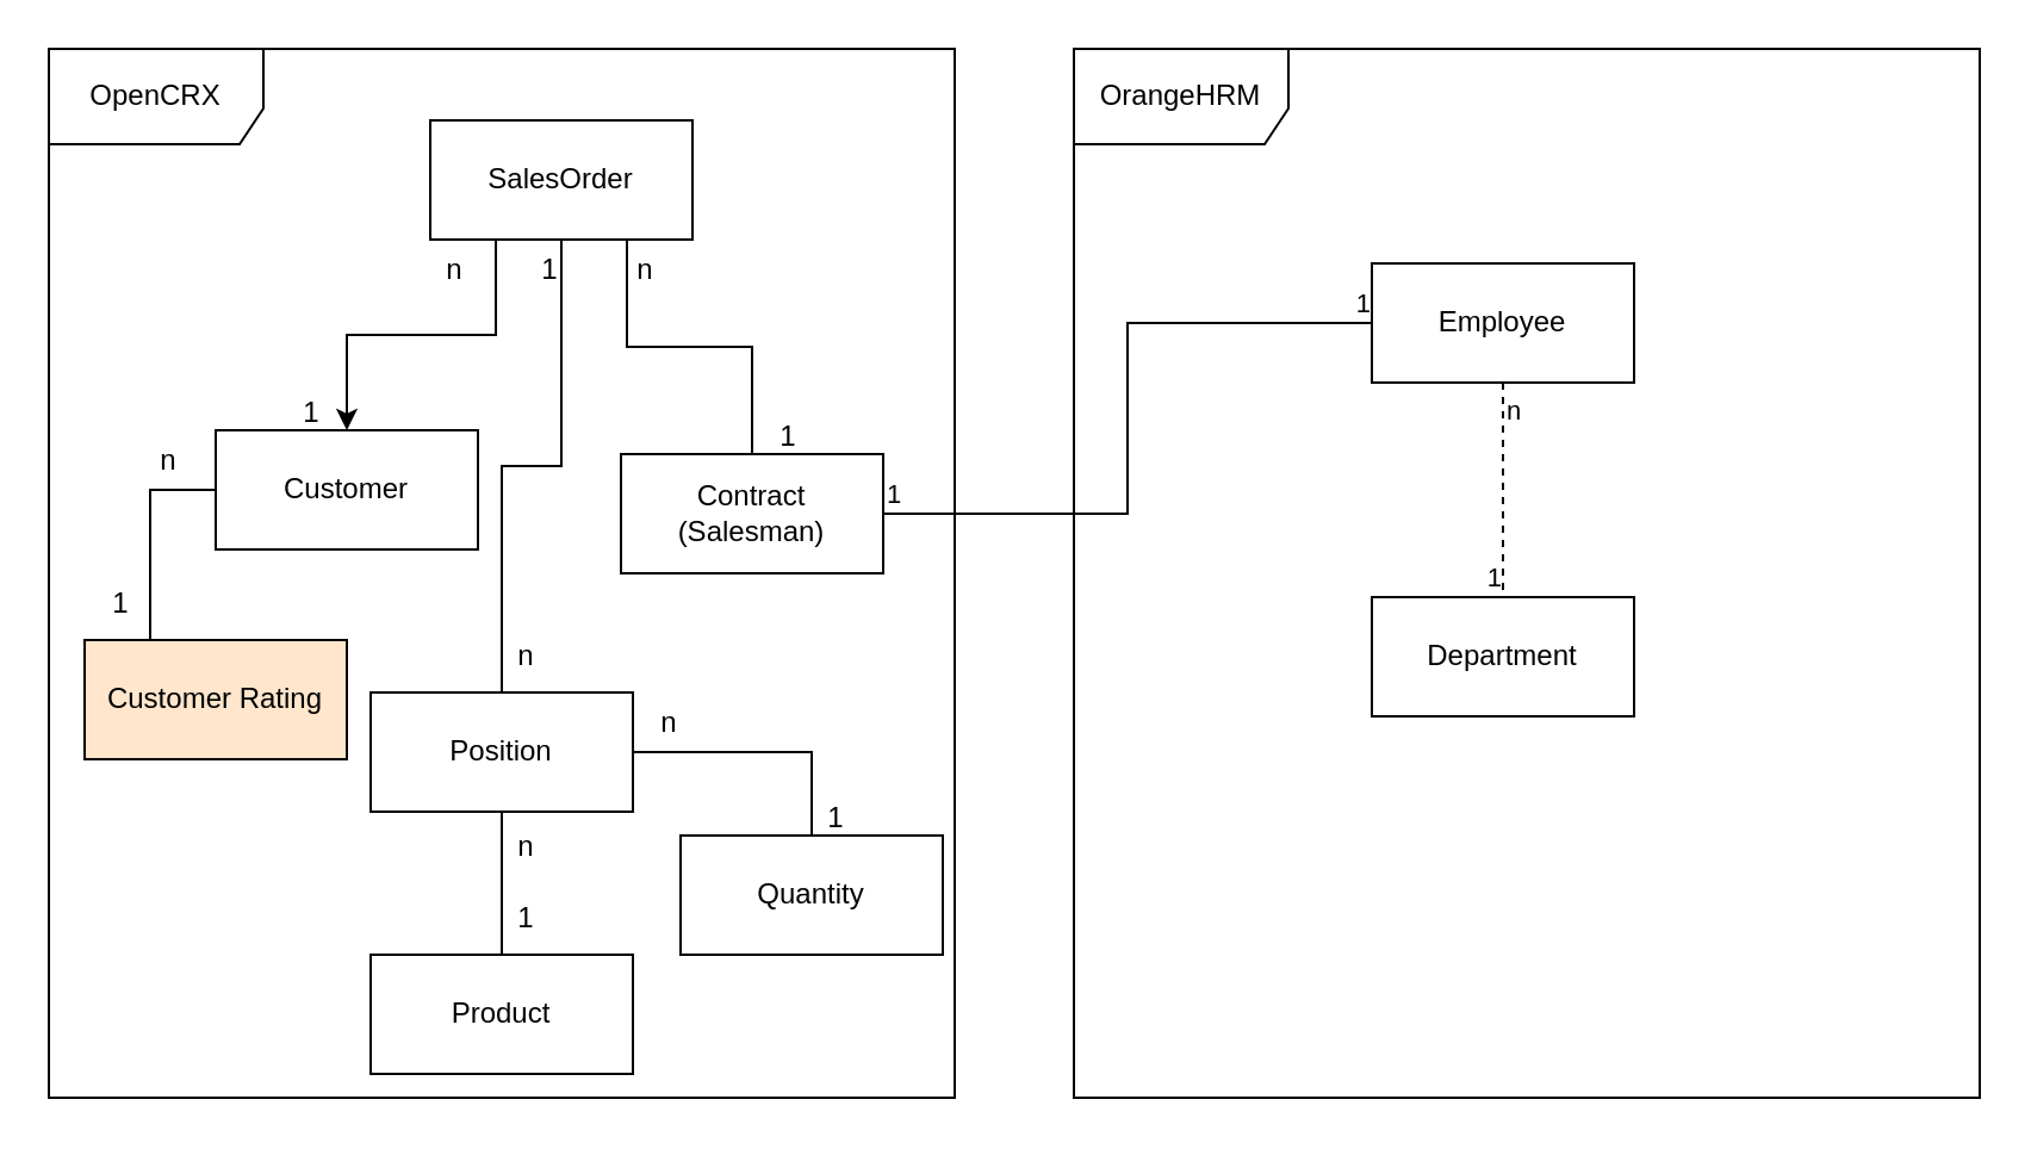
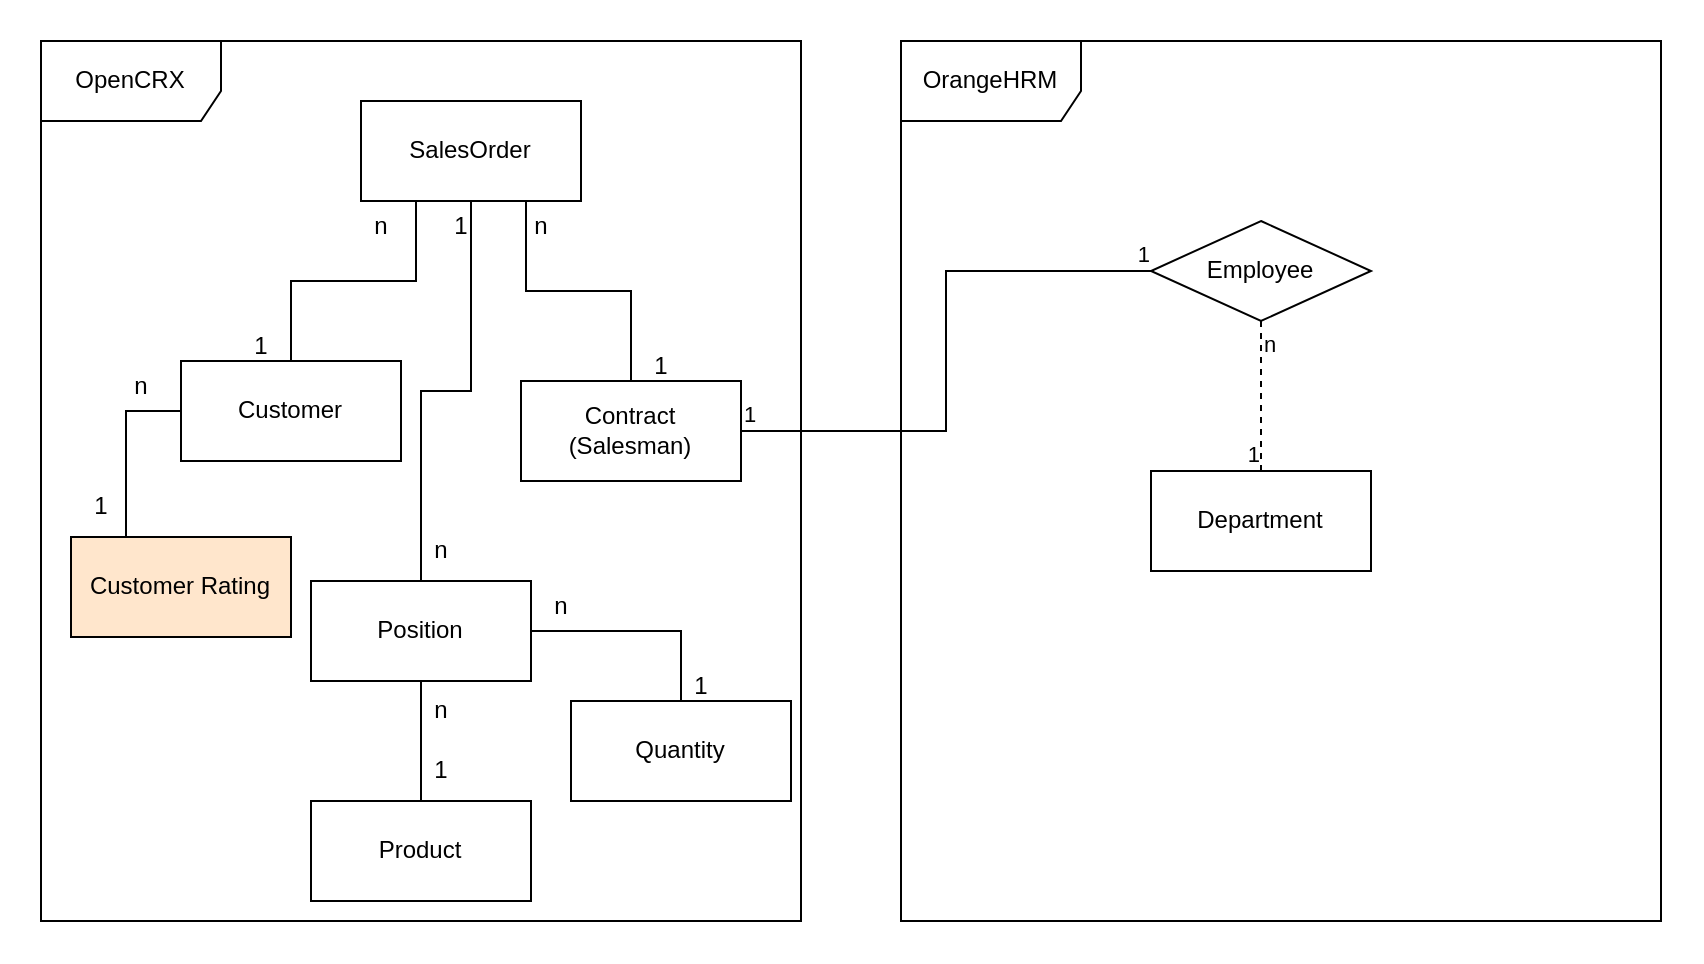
  <mxCell id="0" />
  <mxCell id="1" parent="0" />
  <mxCell id="2" value="OpenCRX" style="shape=umlFrame;whiteSpace=wrap;html=1;pointerEvents=0;width=90;height=40;" vertex="1" parent="1"><mxGeometry x="20" y="20" width="380" height="440" as="geometry" /></mxCell>
  <mxCell id="3" value="OrangeHRM" style="shape=umlFrame;whiteSpace=wrap;html=1;pointerEvents=0;width=90;height=40;" vertex="1" parent="1"><mxGeometry x="450" y="20" width="380" height="440" as="geometry" /></mxCell>
  <mxCell id="4" value="SalesOrder" style="html=1;whiteSpace=wrap;" vertex="1" parent="1"><mxGeometry x="180" y="50" width="110" height="50" as="geometry" /></mxCell>
  <mxCell id="5" value="Product" style="html=1;whiteSpace=wrap;" vertex="1" parent="1"><mxGeometry x="155" y="400" width="110" height="50" as="geometry" /></mxCell>
  <mxCell id="6" value="Contract (Salesman)" style="html=1;whiteSpace=wrap;" vertex="1" parent="1"><mxGeometry x="260" y="190" width="110" height="50" as="geometry" /></mxCell>
  <mxCell id="7" value="Position" style="html=1;whiteSpace=wrap;" vertex="1" parent="1"><mxGeometry x="155" y="290" width="110" height="50" as="geometry" /></mxCell>
  <mxCell id="8" value="" style="endArrow=none;html=1;edgeStyle=orthogonalEdgeStyle;rounded=0;exitX=0.75;exitY=1;exitDx=0;exitDy=0;entryX=0.5;entryY=0;entryDx=0;entryDy=0;" edge="1" parent="1" source="4" target="6"><mxGeometry relative="1" as="geometry"><mxPoint x="130" y="620" as="sourcePoint" /><mxPoint x="290" y="620" as="targetPoint" /></mxGeometry></mxCell>
- <mxCell id="9" value="Employee" style="html=1;whiteSpace=wrap;" vertex="1" parent="1"><mxGeometry x="575" y="110" width="110" height="50" as="geometry" /></mxCell>
- <mxCell id="10" value="Department" style="html=1;whiteSpace=wrap;" vertex="1" parent="1"><mxGeometry x="575" y="250" width="110" height="50" as="geometry" /></mxCell>
+ <mxCell id="9" value="Employee" style="rhombus;html=1;whiteSpace=wrap;" vertex="1" parent="1"><mxGeometry x="575" y="110" width="110" height="50" as="geometry" /></mxCell>
+ <mxCell id="10" value="Department" style="html=1;whiteSpace=wrap;" vertex="1" parent="1"><mxGeometry x="575" y="235" width="110" height="50" as="geometry" /></mxCell>
  <mxCell id="11" value="" style="endArrow=none;html=1;edgeStyle=orthogonalEdgeStyle;rounded=0;exitX=0.5;exitY=1;exitDx=0;exitDy=0;entryX=0.5;entryY=0;entryDx=0;entryDy=0;dashed=1;" edge="1" parent="1" source="9" target="10"><mxGeometry relative="1" as="geometry"><mxPoint x="530" y="350" as="sourcePoint" /><mxPoint x="630" y="250" as="targetPoint" /></mxGeometry></mxCell>
  <mxCell id="12" value="n" style="edgeLabel;resizable=0;html=1;align=left;verticalAlign=bottom;" connectable="0" vertex="1" parent="11"><mxGeometry x="-1" relative="1" as="geometry"><mxPoint y="20" as="offset" /></mxGeometry></mxCell>
  <mxCell id="13" value="1" style="edgeLabel;resizable=0;html=1;align=right;verticalAlign=bottom;" connectable="0" vertex="1" parent="11"><mxGeometry x="1" relative="1" as="geometry" /></mxCell>
  <mxCell id="14" value="" style="endArrow=none;html=1;edgeStyle=orthogonalEdgeStyle;rounded=0;exitX=1;exitY=0.5;exitDx=0;exitDy=0;entryX=0;entryY=0.5;entryDx=0;entryDy=0;" edge="1" parent="1" source="6" target="9"><mxGeometry relative="1" as="geometry"><mxPoint x="420" y="280" as="sourcePoint" /><mxPoint x="580" y="280" as="targetPoint" /></mxGeometry></mxCell>
  <mxCell id="15" value="1" style="edgeLabel;resizable=0;html=1;align=left;verticalAlign=bottom;" connectable="0" vertex="1" parent="14"><mxGeometry x="-1" relative="1" as="geometry" /></mxCell>
  <mxCell id="16" value="1" style="edgeLabel;resizable=0;html=1;align=right;verticalAlign=bottom;" connectable="0" vertex="1" parent="14"><mxGeometry x="1" relative="1" as="geometry" /></mxCell>
  <mxCell id="17" value="1" style="text;html=1;align=center;verticalAlign=middle;resizable=0;points=[];autosize=1;strokeColor=none;fillColor=none;" vertex="1" parent="1"><mxGeometry x="315" y="168" width="30" height="30" as="geometry" /></mxCell>
  <mxCell id="18" value="n" style="text;html=1;align=center;verticalAlign=middle;resizable=0;points=[];autosize=1;strokeColor=none;fillColor=none;" vertex="1" parent="1"><mxGeometry x="255" y="98" width="30" height="30" as="geometry" /></mxCell>
  <mxCell id="19" value="Customer" style="html=1;whiteSpace=wrap;" vertex="1" parent="1"><mxGeometry x="90" y="180" width="110" height="50" as="geometry" /></mxCell>
- <mxCell id="20" value="" style="endArrow=classic;html=1;edgeStyle=orthogonalEdgeStyle;rounded=0;exitX=0.25;exitY=1;exitDx=0;exitDy=0;" edge="1" parent="1" source="4" target="19"><mxGeometry relative="1" as="geometry"><mxPoint x="273" y="110" as="sourcePoint" /><mxPoint x="325" y="200" as="targetPoint" /></mxGeometry></mxCell>
+ <mxCell id="20" value="" style="endArrow=none;html=1;edgeStyle=orthogonalEdgeStyle;rounded=0;exitX=0.25;exitY=1;exitDx=0;exitDy=0;" edge="1" parent="1" source="4" target="19"><mxGeometry relative="1" as="geometry"><mxPoint x="273" y="110" as="sourcePoint" /><mxPoint x="325" y="200" as="targetPoint" /></mxGeometry></mxCell>
  <mxCell id="21" value="n" style="text;html=1;align=center;verticalAlign=middle;resizable=0;points=[];autosize=1;strokeColor=none;fillColor=none;" vertex="1" parent="1"><mxGeometry x="175" y="98" width="30" height="30" as="geometry" /></mxCell>
  <mxCell id="22" value="1" style="text;html=1;align=center;verticalAlign=middle;resizable=0;points=[];autosize=1;strokeColor=none;fillColor=none;" vertex="1" parent="1"><mxGeometry x="115" y="158" width="30" height="30" as="geometry" /></mxCell>
  <mxCell id="23" value="" style="endArrow=none;html=1;edgeStyle=orthogonalEdgeStyle;rounded=0;exitX=0.5;exitY=1;exitDx=0;exitDy=0;entryX=0.5;entryY=0;entryDx=0;entryDy=0;" edge="1" parent="1" source="4" target="7"><mxGeometry relative="1" as="geometry"><mxPoint x="273" y="110" as="sourcePoint" /><mxPoint x="325" y="200" as="targetPoint" /></mxGeometry></mxCell>
  <mxCell id="24" value="n" style="text;html=1;align=center;verticalAlign=middle;resizable=0;points=[];autosize=1;strokeColor=none;fillColor=none;" vertex="1" parent="1"><mxGeometry x="205" y="260" width="30" height="30" as="geometry" /></mxCell>
  <mxCell id="25" value="1" style="text;html=1;align=center;verticalAlign=middle;resizable=0;points=[];autosize=1;strokeColor=none;fillColor=none;" vertex="1" parent="1"><mxGeometry x="215" y="98" width="30" height="30" as="geometry" /></mxCell>
  <mxCell id="26" value="" style="endArrow=none;html=1;edgeStyle=orthogonalEdgeStyle;rounded=0;exitX=0.5;exitY=1;exitDx=0;exitDy=0;entryX=0.5;entryY=0;entryDx=0;entryDy=0;" edge="1" parent="1" source="7" target="5"><mxGeometry relative="1" as="geometry"><mxPoint x="218" y="110" as="sourcePoint" /><mxPoint x="155" y="190" as="targetPoint" /></mxGeometry></mxCell>
  <mxCell id="27" value="n" style="text;html=1;align=center;verticalAlign=middle;resizable=0;points=[];autosize=1;strokeColor=none;fillColor=none;" vertex="1" parent="1"><mxGeometry x="205" y="340" width="30" height="30" as="geometry" /></mxCell>
  <mxCell id="28" value="1" style="text;html=1;align=center;verticalAlign=middle;resizable=0;points=[];autosize=1;strokeColor=none;fillColor=none;" vertex="1" parent="1"><mxGeometry x="205" y="370" width="30" height="30" as="geometry" /></mxCell>
  <mxCell id="29" value="Quantity" style="html=1;whiteSpace=wrap;" vertex="1" parent="1"><mxGeometry x="285" y="350" width="110" height="50" as="geometry" /></mxCell>
  <mxCell id="30" value="" style="endArrow=none;html=1;edgeStyle=orthogonalEdgeStyle;rounded=0;exitX=1;exitY=0.5;exitDx=0;exitDy=0;entryX=0.5;entryY=0;entryDx=0;entryDy=0;" edge="1" parent="1" source="7" target="29"><mxGeometry relative="1" as="geometry"><mxPoint x="273" y="110" as="sourcePoint" /><mxPoint x="325" y="200" as="targetPoint" /></mxGeometry></mxCell>
  <mxCell id="31" value="n" style="text;html=1;align=center;verticalAlign=middle;resizable=0;points=[];autosize=1;strokeColor=none;fillColor=none;" vertex="1" parent="1"><mxGeometry x="265" y="288" width="30" height="30" as="geometry" /></mxCell>
  <mxCell id="32" value="1" style="text;html=1;align=center;verticalAlign=middle;resizable=0;points=[];autosize=1;strokeColor=none;fillColor=none;" vertex="1" parent="1"><mxGeometry x="335" y="328" width="30" height="30" as="geometry" /></mxCell>
  <mxCell id="33" value="Customer Rating" style="html=1;whiteSpace=wrap;fillColor=#ffe6cc;" vertex="1" parent="1"><mxGeometry x="35" y="268" width="110" height="50" as="geometry" /></mxCell>
  <mxCell id="34" value="" style="endArrow=none;html=1;edgeStyle=orthogonalEdgeStyle;rounded=0;exitX=0;exitY=0.5;exitDx=0;exitDy=0;entryX=0.25;entryY=0;entryDx=0;entryDy=0;" edge="1" parent="1" source="19" target="33"><mxGeometry relative="1" as="geometry"><mxPoint x="218" y="110" as="sourcePoint" /><mxPoint x="155" y="190" as="targetPoint" /></mxGeometry></mxCell>
  <mxCell id="35" value="n" style="text;html=1;align=center;verticalAlign=middle;resizable=0;points=[];autosize=1;strokeColor=none;fillColor=none;" vertex="1" parent="1"><mxGeometry x="55" y="178" width="30" height="30" as="geometry" /></mxCell>
  <mxCell id="36" value="1" style="text;html=1;align=center;verticalAlign=middle;resizable=0;points=[];autosize=1;strokeColor=none;fillColor=none;" vertex="1" parent="1"><mxGeometry x="35" y="238" width="30" height="30" as="geometry" /></mxCell>
